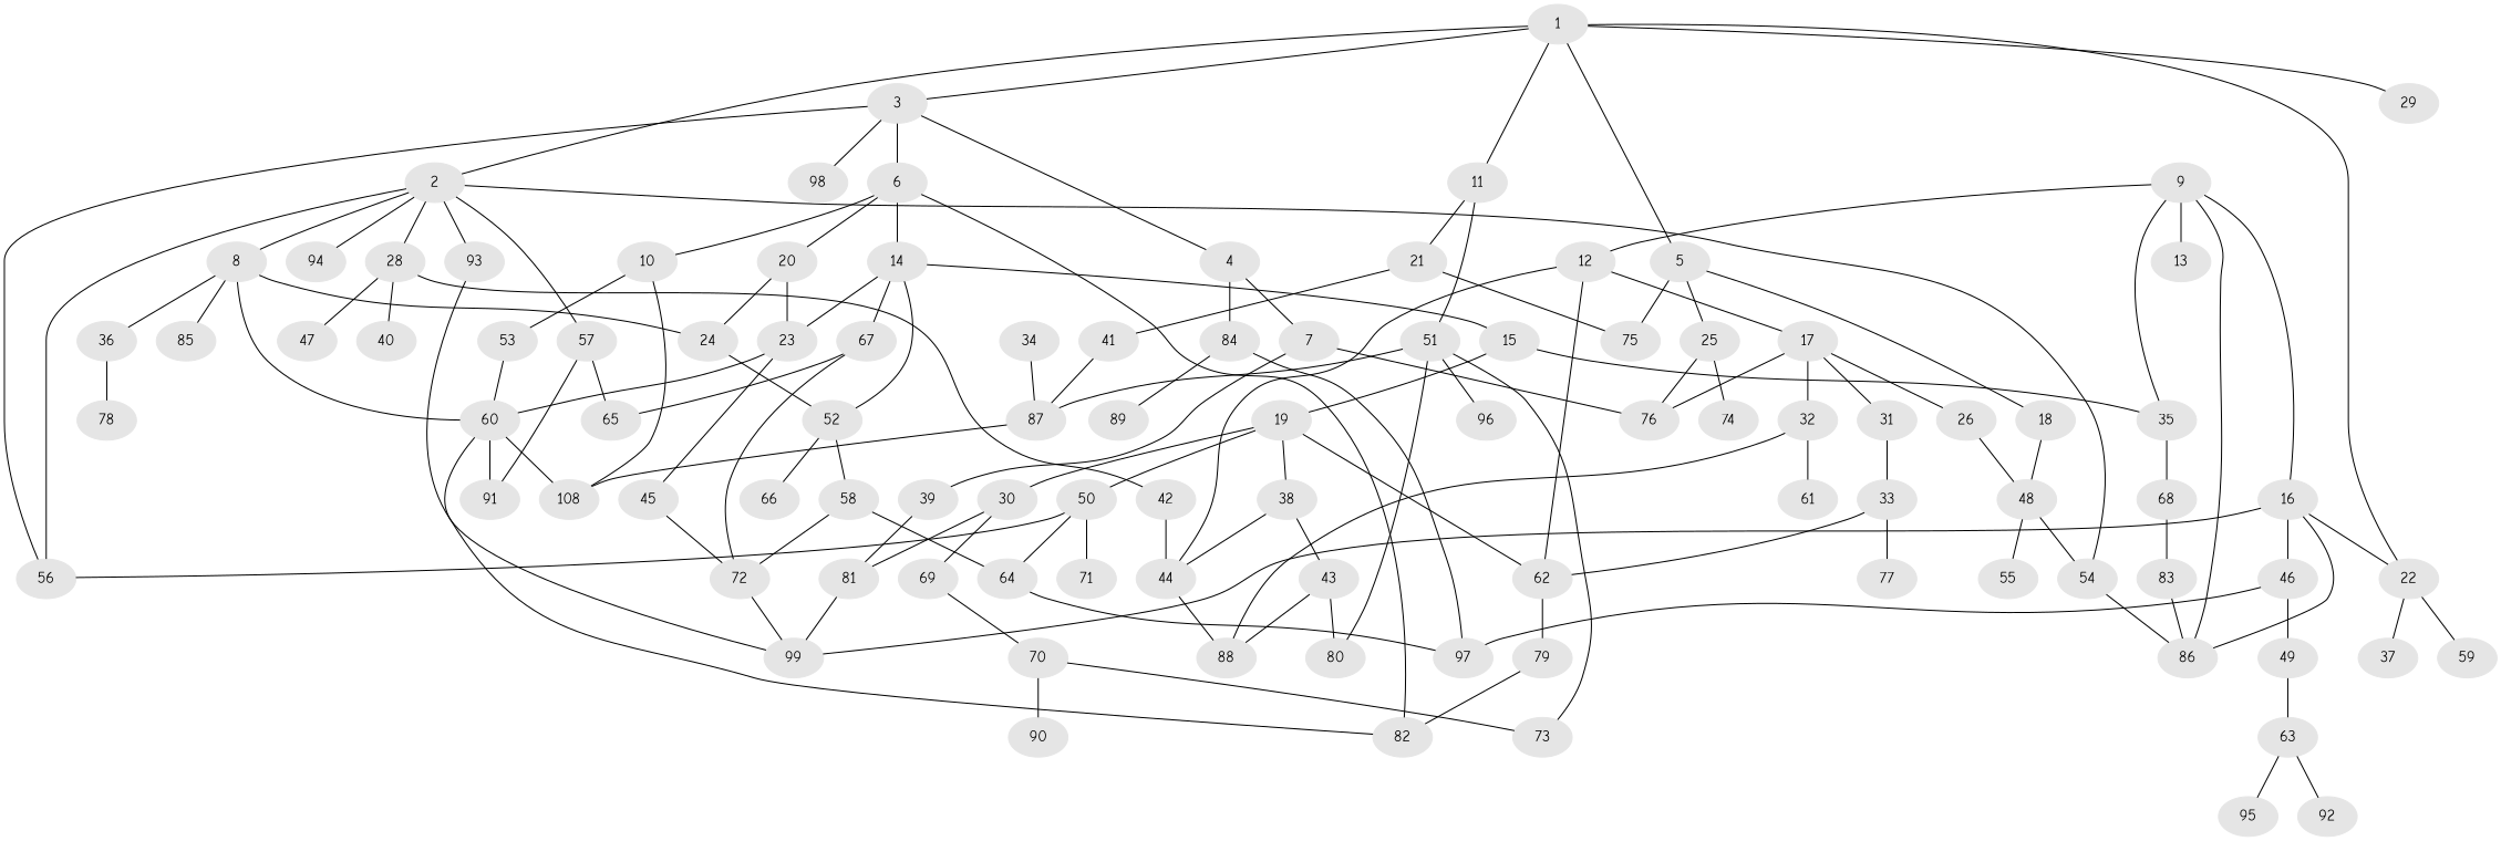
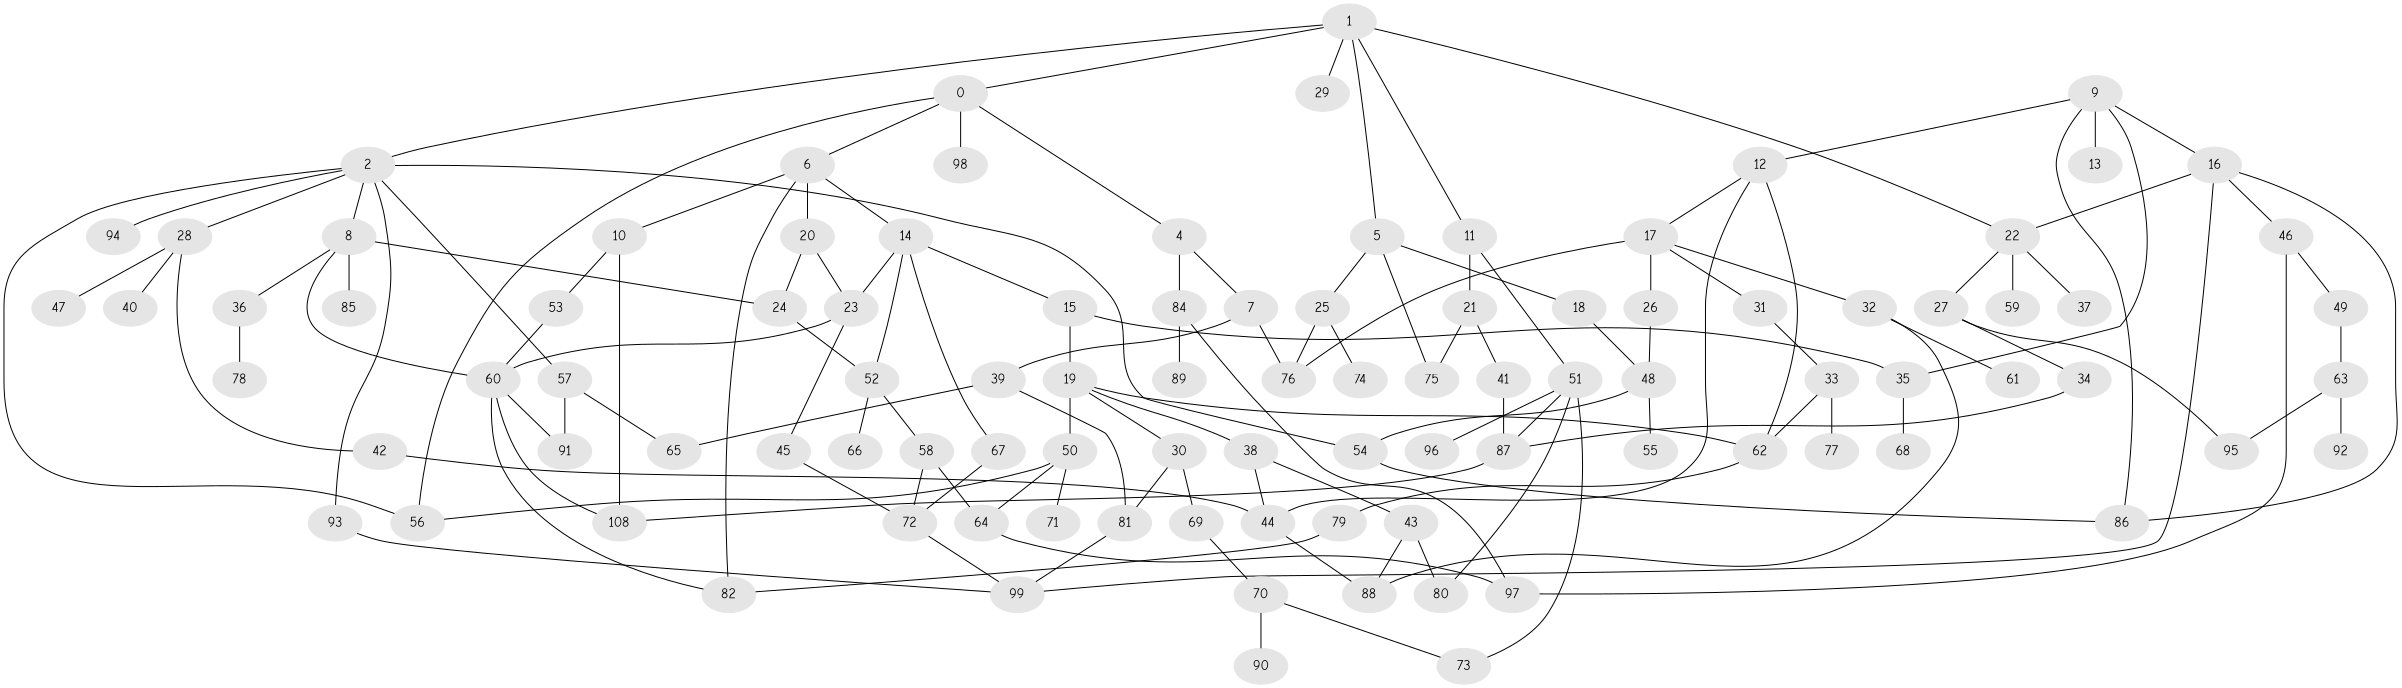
  graph {
    fontname="Comic Neue"
    node [color=gray90 fontname="Comic Neue" style=filled]
    edge [fontname="Comic Neue"]
    1
    2
-   3
+   3 [label=0]
    5
    11
    22
    29
    8
    28
    54
    56
    57
    93
    94
    4
    6
    98
    18
    25
    75
    9
    12
    13
    16
    35
    86
    21
    51
+   27
    37
    59
    24
    36
    60
    85
    40
    42
    47
    65
    91
    99
    7
    84
    10
    14
    20
    82
    39
    76
    97
    89
    48
    74
    53
    n55 [label=108]
    15
    23
    52
    67
    81
    78
    17
    44
    62
    46
    68
    41
    87
    80
    73
    96
    26
    31
    32
    88
    79
    19
    45
    58
    66
    72
    30
    38
    50
    49
    33
    61
    55
    69
    43
    64
    71
    34
    95
    70
    77
-   83
    63
    92
    90
    1 -- 2
    1 -- 3
    1 -- 5
    1 -- 11
    1 -- 22
    1 -- 29
    2 -- 8
    2 -- 28
    2 -- 54
    2 -- 56
    2 -- 57
    2 -- 93
    2 -- 94
    3 -- 56
    3 -- 4
    3 -- 6
    3 -- 98
    5 -- 18
    5 -- 25
    5 -- 75
    11 -- 21
    11 -- 51
+   22 -- 27
    22 -- 37
    22 -- 59
    8 -- 24
    8 -- 36
    8 -- 60
    8 -- 85
    28 -- 40
    28 -- 42
    28 -- 47
    54 -- 86
    57 -- 65
    57 -- 91
    93 -- 99
    4 -- 7
    4 -- 84
    6 -- 10
    6 -- 14
    6 -- 20
    6 -- 82
    18 -- 48
    25 -- 76
    25 -- 74
    9 -- 12
    9 -- 13
    9 -- 16
    9 -- 35
    9 -- 86
    12 -- 17
    12 -- 44
    12 -- 62
    16 -- 22
    16 -- 86
    16 -- 99
    16 -- 46
    35 -- 68
    21 -- 75
    21 -- 41
    51 -- 87
    51 -- 80
    51 -- 73
    51 -- 96
+   27 -- 34
+   27 -- 95
    24 -- 52
    36 -- 78
    60 -- 91
    60 -- 82
    60 -- n55
    42 -- 44
    7 -- 39
    7 -- 76
    84 -- 97
    84 -- 89
    10 -- 53
    10 -- n55
    14 -- 15
    14 -- 23
    14 -- 52
    14 -- 67
    20 -- 24
    20 -- 23
-   67 -- 65
+   39 -- 65
    39 -- 81
    48 -- 54
    48 -- 55
    53 -- 60
    15 -- 35
    15 -- 19
    23 -- 60
    23 -- 45
    52 -- 58
    52 -- 66
    67 -- 72
    81 -- 99
    17 -- 76
    17 -- 26
    17 -- 31
    17 -- 32
    44 -- 88
    62 -- 79
    46 -- 97
    46 -- 49
-   68 -- 83
    41 -- 87
    87 -- n55
    26 -- 48
    31 -- 33
    32 -- 88
    32 -- 61
    79 -- 82
    19 -- 62
    19 -- 30
    19 -- 38
    19 -- 50
    45 -- 72
    58 -- 72
    58 -- 64
    72 -- 99
    30 -- 81
    30 -- 69
    38 -- 44
    38 -- 43
    50 -- 56
    50 -- 64
    50 -- 71
    49 -- 63
    33 -- 62
    33 -- 77
    69 -- 70
    43 -- 80
    43 -- 88
    64 -- 97
    34 -- 87
    70 -- 73
    70 -- 90
-   83 -- 86
    63 -- 95
    63 -- 92
  }
